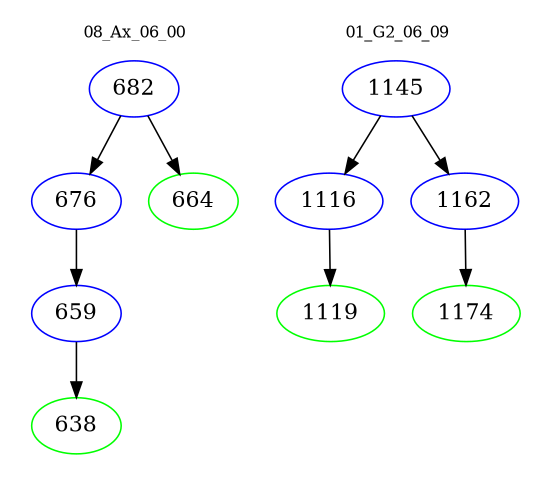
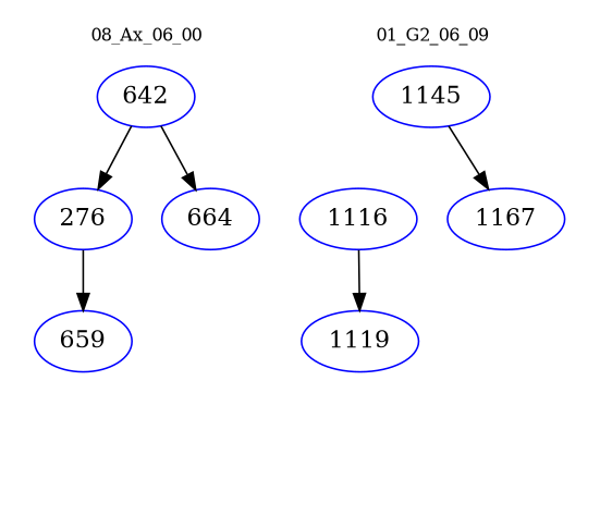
  digraph {
    node [color=blue]
    edge [color=black]
-   n1 [label=676]
-   n2 [label=682]
+   n1 [label=276]
+   n2 [label=642]
    n3 [label=659]
-   n4 [color=green label=664]
-   n5 [color=green label=638]
+   n4 [label=664]
    n6 [label=1145]
    n7 [label=1116]
-   n8 [label=1162]
-   n9 [color=green label=1119]
-   n10 [color=green label=1174]
+   n8 [label=1167]
+   n9 [label=1119]
    subgraph cluster_1 {
      color=white
      fontsize=10
      label="08_Ax_06_00"
      n1
      n2
      n3
      n4
-     n5
    }
    subgraph cluster_2 {
      color=white
      fontsize=10
      label="01_G2_06_09"
      n6
      n7
      n8
      n9
-     n10
    }
    n1 -> n3
    n2 -> n1
    n2 -> n4
-   n3 -> n5
-   n6 -> n7
    n6 -> n8
    n7 -> n9
-   n8 -> n10
  }
